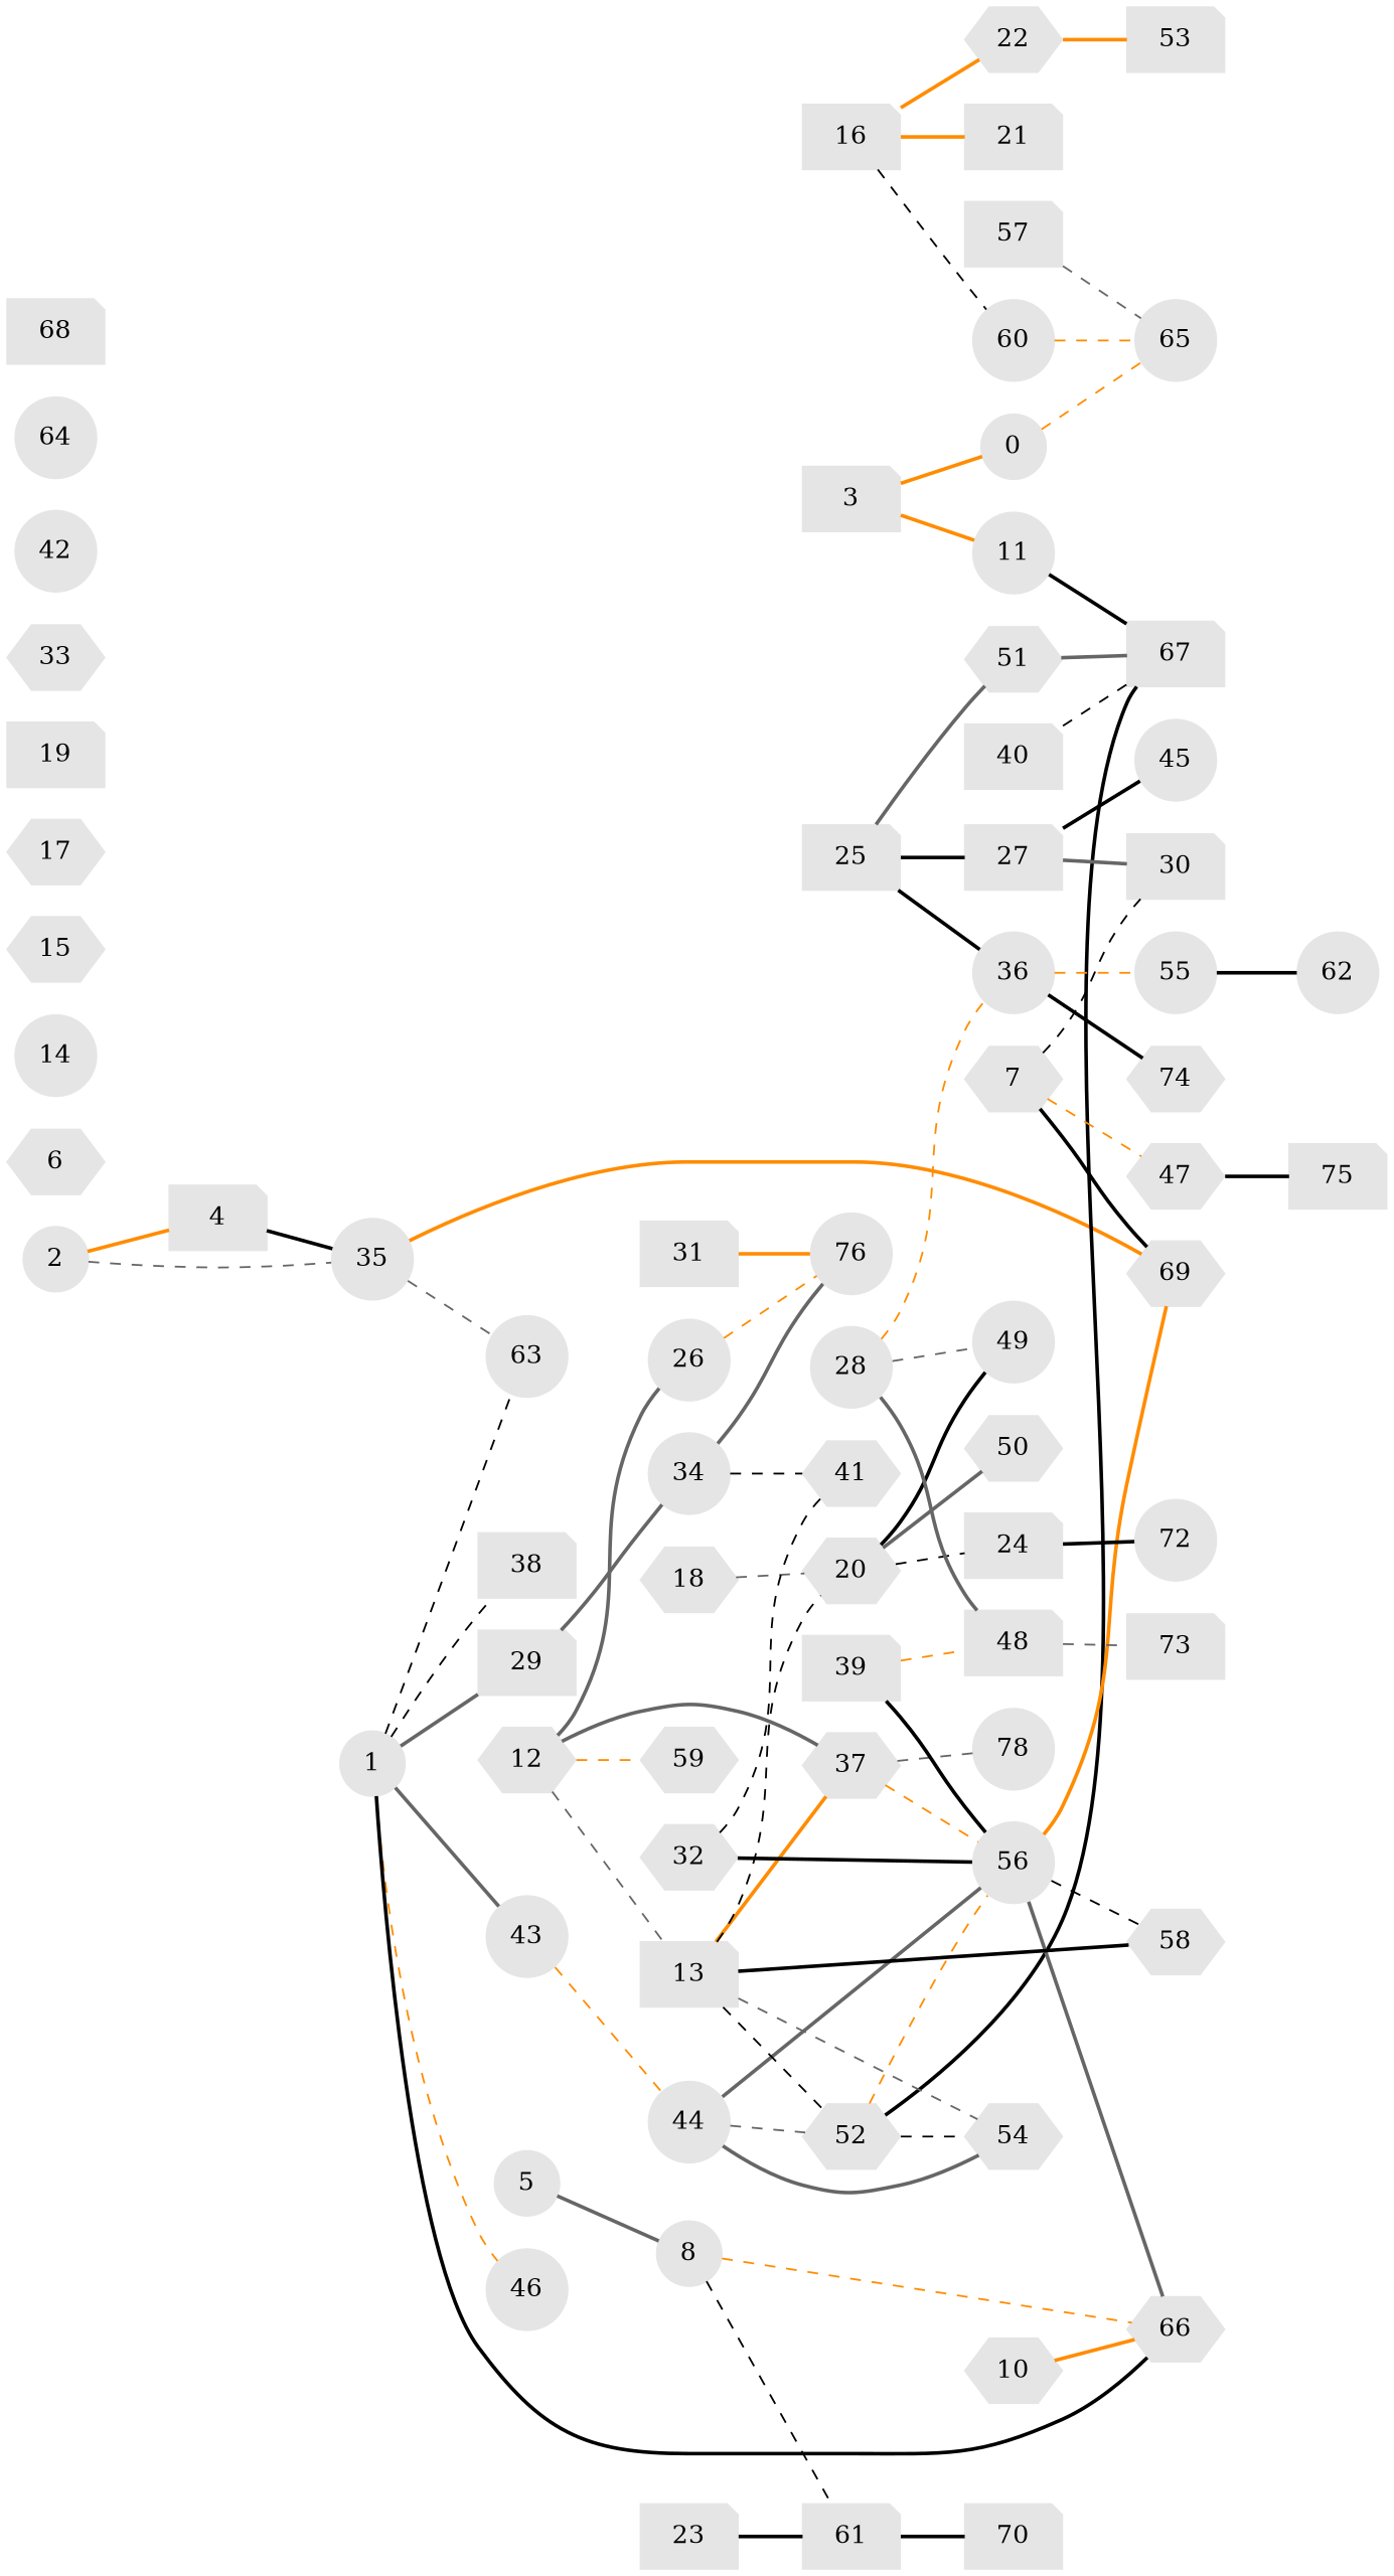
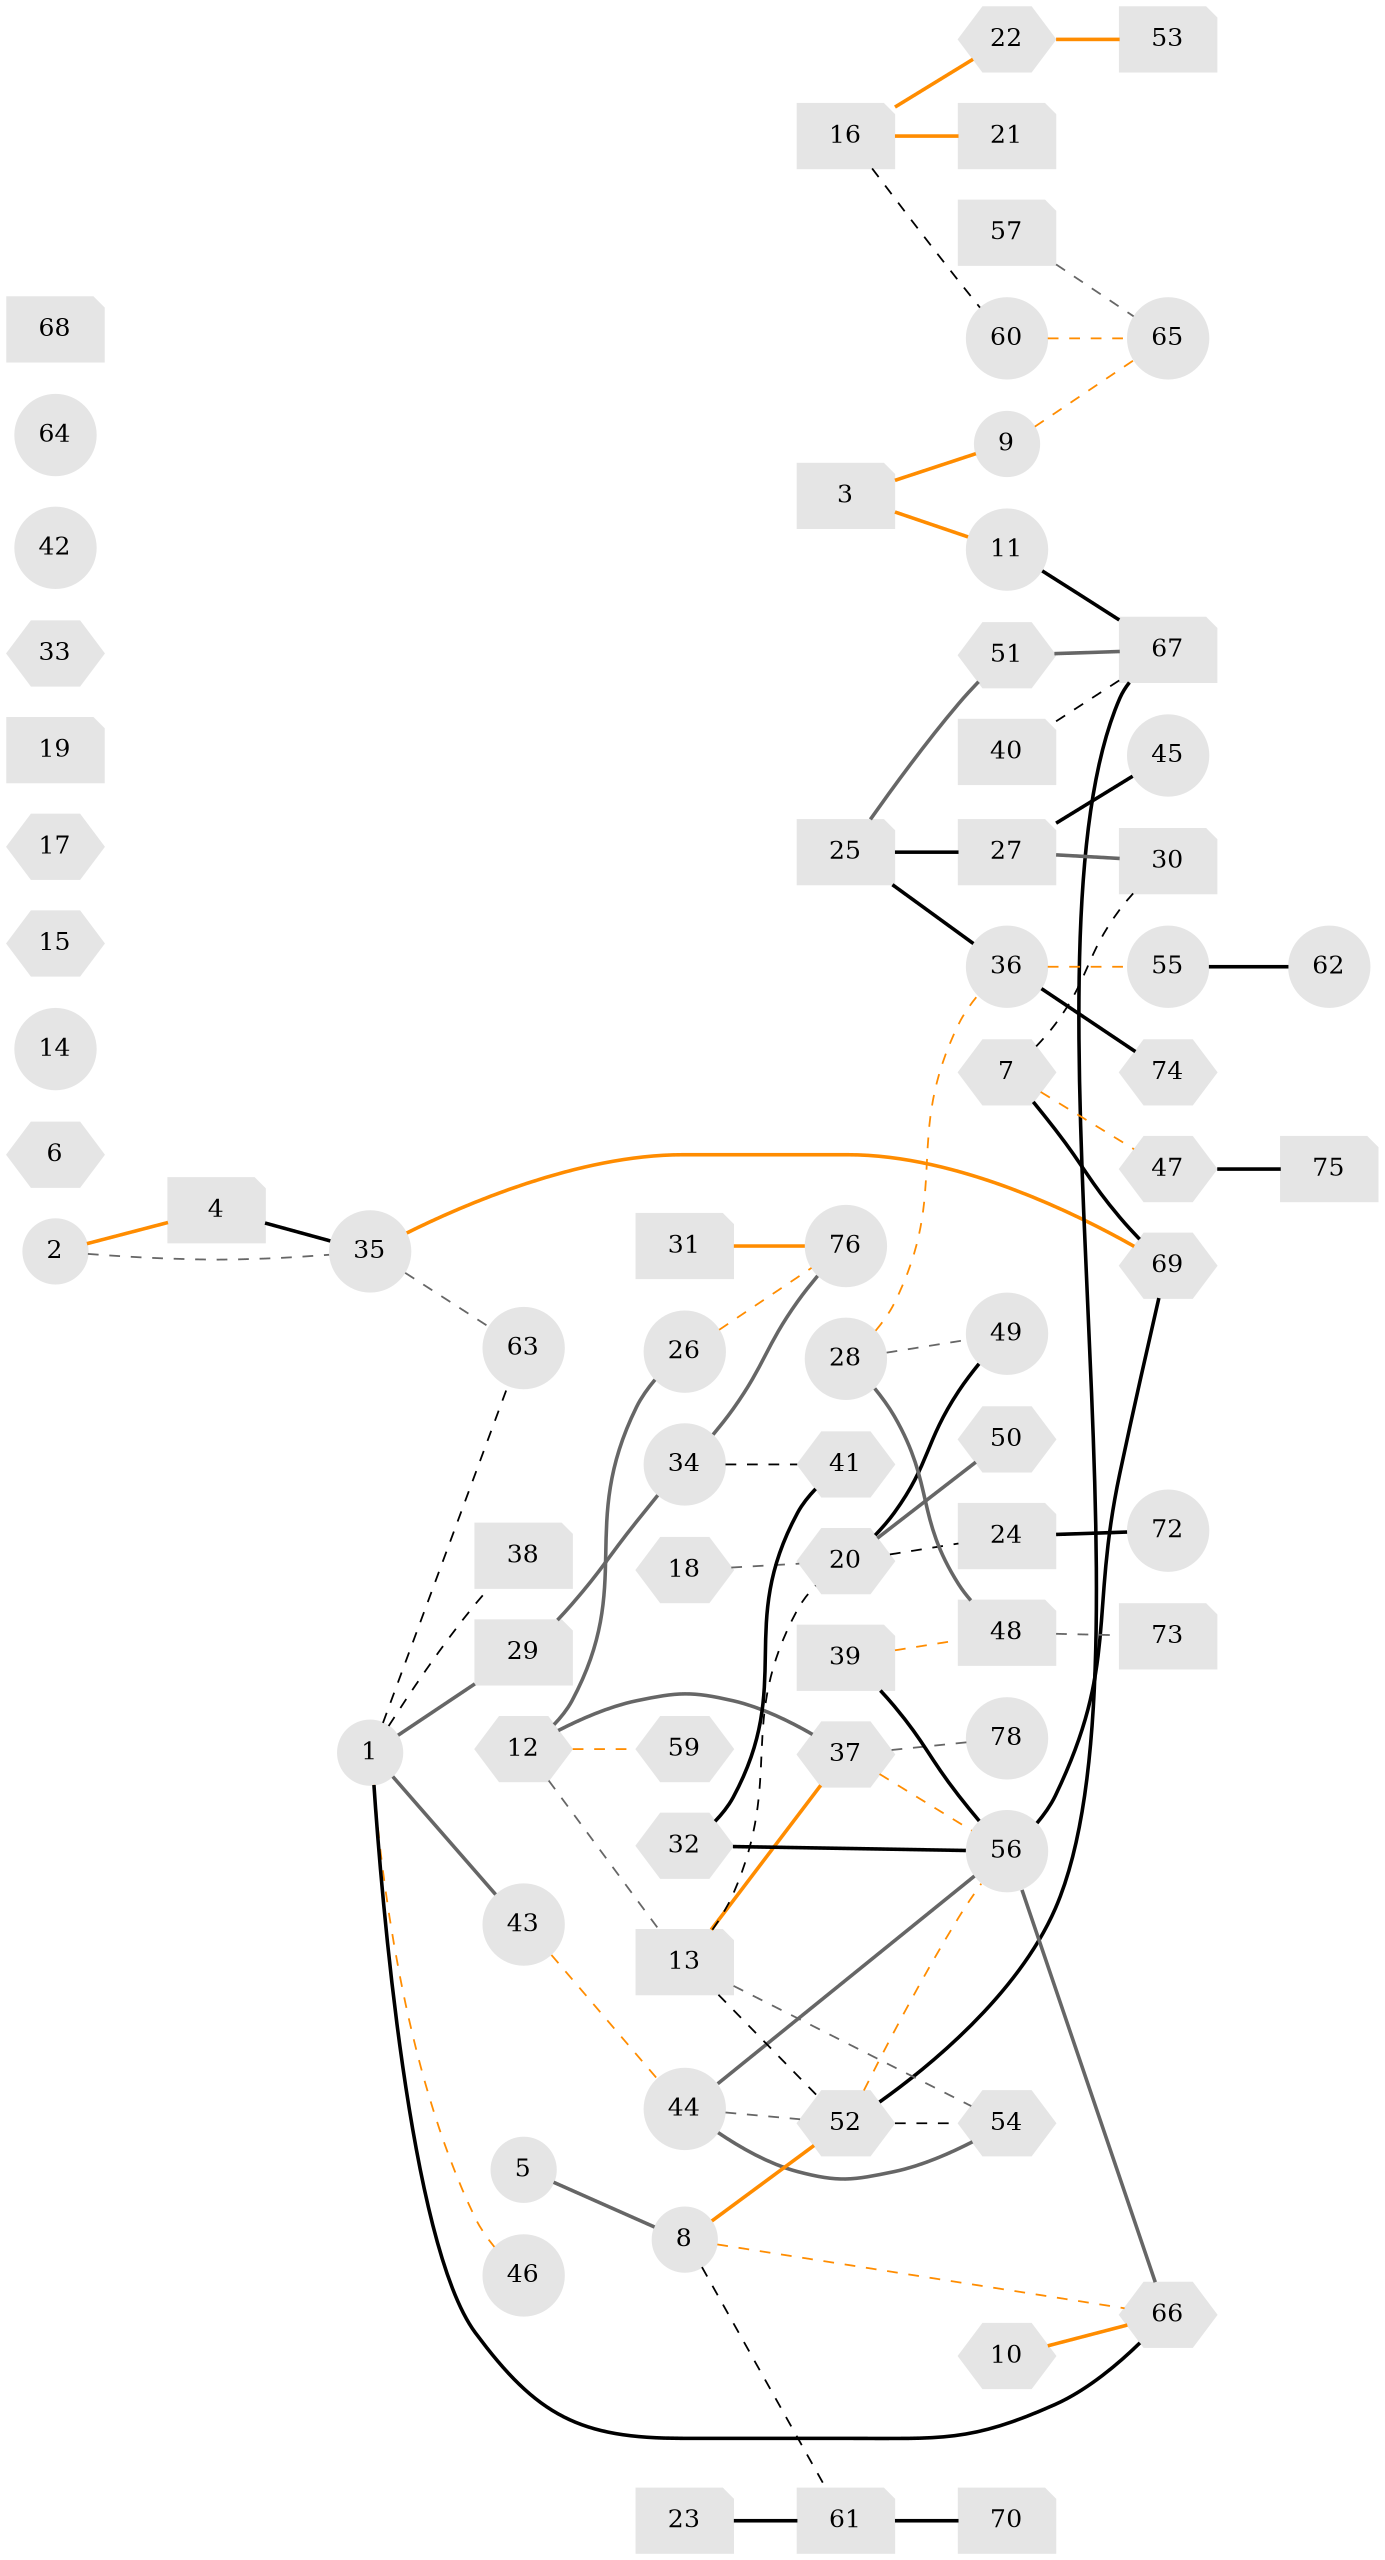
  graph {
    rankdir=LR
    node [color=gray90 shape=circle style=filled]
    edge [color=black style=bold]
    29 [shape=note]
    1
    38 [shape=note]
    43
    46
    63
    66 [shape=hexagon]
    34
    44
    4 [shape=note]
    2
    35
    69 [shape=hexagon]
    3 [shape=note]
-   9 [label=0]
+   9
    11
    65
    67 [shape=note]
    5
    8
    52 [shape=hexagon]
    61 [shape=note]
    6 [shape=hexagon]
    7 [shape=hexagon]
    30 [shape=note]
    47 [shape=hexagon]
    75 [shape=note]
    54 [shape=hexagon]
    56
    70 [shape=note]
    10 [shape=hexagon]
    12 [shape=hexagon]
    13 [shape=note]
    26
    37 [shape=hexagon]
    59 [shape=hexagon]
    20 [shape=hexagon]
-   58 [shape=hexagon]
    76
    n40 [label=78]
    24 [shape=note]
    49
    50 [shape=hexagon]
    14
    15 [shape=hexagon]
    16 [shape=note]
    21 [shape=note]
    22 [shape=hexagon]
    60
    53 [shape=note]
    17 [shape=hexagon]
    18 [shape=hexagon]
    19 [shape=note]
    72
    23 [shape=note]
    25 [shape=note]
    27 [shape=note]
    36
    51 [shape=hexagon]
    45
    55
    74 [shape=hexagon]
    28
    48 [shape=note]
    73 [shape=note]
    41 [shape=hexagon]
    31 [shape=note]
    32 [shape=hexagon]
    33 [shape=hexagon]
    62
    39 [shape=note]
    40 [shape=note]
    42
    57 [shape=note]
    64
    68 [shape=note]
    29 -- 34 [color=gray40]
    1 -- 29 [color=gray40]
    1 -- 38 [style=dashed]
    1 -- 43 [color=gray40]
    1 -- 46 [color=darkorange style=dashed]
    1 -- 63 [style=dashed]
    1 -- 66
    43 -- 44 [color=darkorange style=dashed]
    34 -- 76 [color=gray40]
    34 -- 41 [style=dashed]
    44 -- 52 [color=gray40 style=dashed]
    44 -- 54 [color=gray40]
    44 -- 56 [color=gray40]
    4 -- 35
    2 -- 4 [color=darkorange]
    2 -- 35 [color=gray40 style=dashed]
    35 -- 63 [color=gray40 style=dashed]
    35 -- 69 [color=darkorange]
    3 -- 9 [color=darkorange]
    3 -- 11 [color=darkorange]
    9 -- 65 [color=darkorange style=dashed]
    11 -- 67
    5 -- 8 [color=gray40]
    8 -- 66 [color=darkorange style=dashed]
+   8 -- 52 [color=darkorange]
    8 -- 61 [style=dashed]
    52 -- 67
    52 -- 54 [style=dashed]
    52 -- 56 [color=darkorange style=dashed]
    61 -- 70
    7 -- 69
    7 -- 30 [style=dashed]
    7 -- 47 [color=darkorange style=dashed]
    47 -- 75
    56 -- 66 [color=gray40]
-   56 -- 69 [color=darkorange]
-   56 -- 58 [style=dashed]
+   56 -- 69
    10 -- 66 [color=darkorange]
    12 -- 13 [color=gray40 style=dashed]
    12 -- 26 [color=gray40]
    12 -- 37 [color=gray40]
    12 -- 59 [color=darkorange style=dashed]
    13 -- 52 [style=dashed]
    13 -- 54 [color=gray40 style=dashed]
    13 -- 37 [color=darkorange]
    13 -- 20 [style=dashed]
-   13 -- 58
    26 -- 76 [color=darkorange style=dashed]
    37 -- 56 [color=darkorange style=dashed]
    37 -- n40 [color=gray40 style=dashed]
    20 -- 24 [style=dashed]
    20 -- 49
    20 -- 50 [color=gray40]
    24 -- 72
    16 -- 21 [color=darkorange]
    16 -- 22 [color=darkorange]
    16 -- 60 [style=dashed]
    22 -- 53 [color=darkorange]
    60 -- 65 [color=darkorange style=dashed]
    18 -- 20 [color=gray40 style=dashed]
    23 -- 61
    25 -- 27
    25 -- 36
    25 -- 51 [color=gray40]
    27 -- 30 [color=gray40]
    27 -- 45
    36 -- 55 [color=darkorange style=dashed]
    36 -- 74
    51 -- 67 [color=gray40]
    55 -- 62
    28 -- 49 [color=gray40 style=dashed]
    28 -- 36 [color=darkorange style=dashed]
    28 -- 48 [color=gray40]
    48 -- 73 [color=gray40 style=dashed]
    31 -- 76 [color=darkorange]
    32 -- 56
-   32 -- 41 [style=dashed]
+   32 -- 41
    39 -- 56
    39 -- 48 [color=darkorange style=dashed]
    40 -- 67 [style=dashed]
    57 -- 65 [color=gray40 style=dashed]
  }
